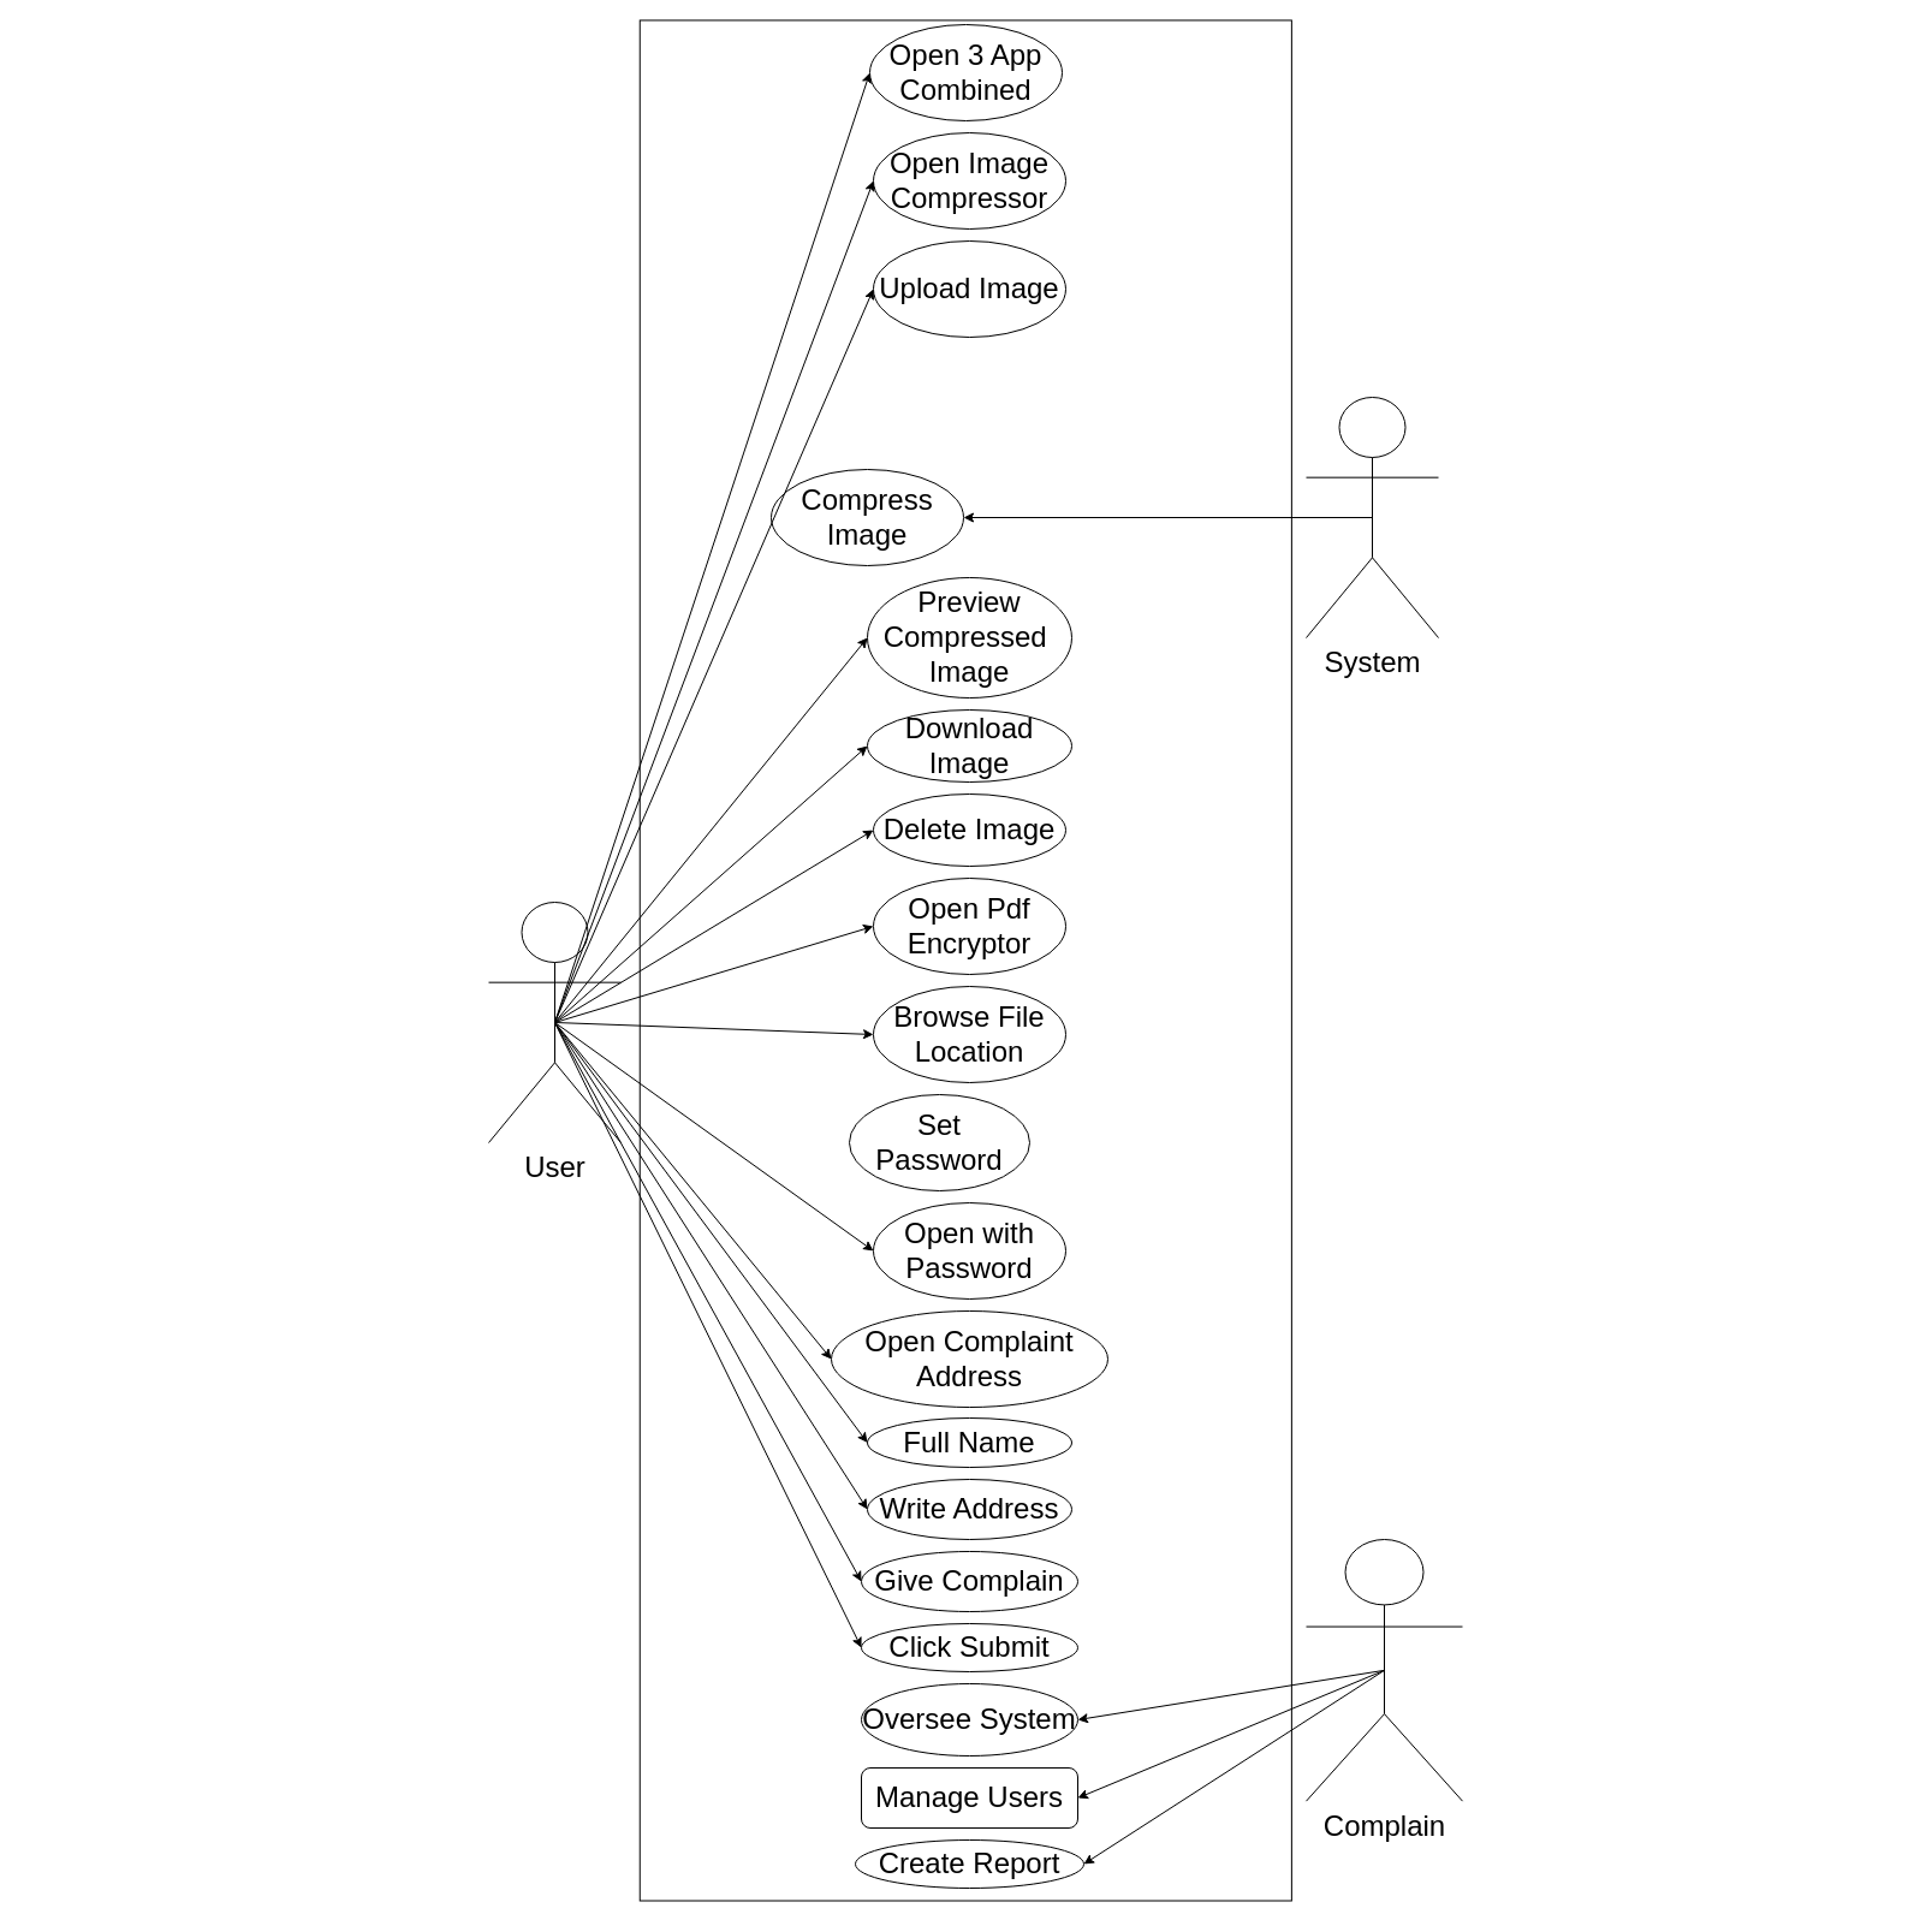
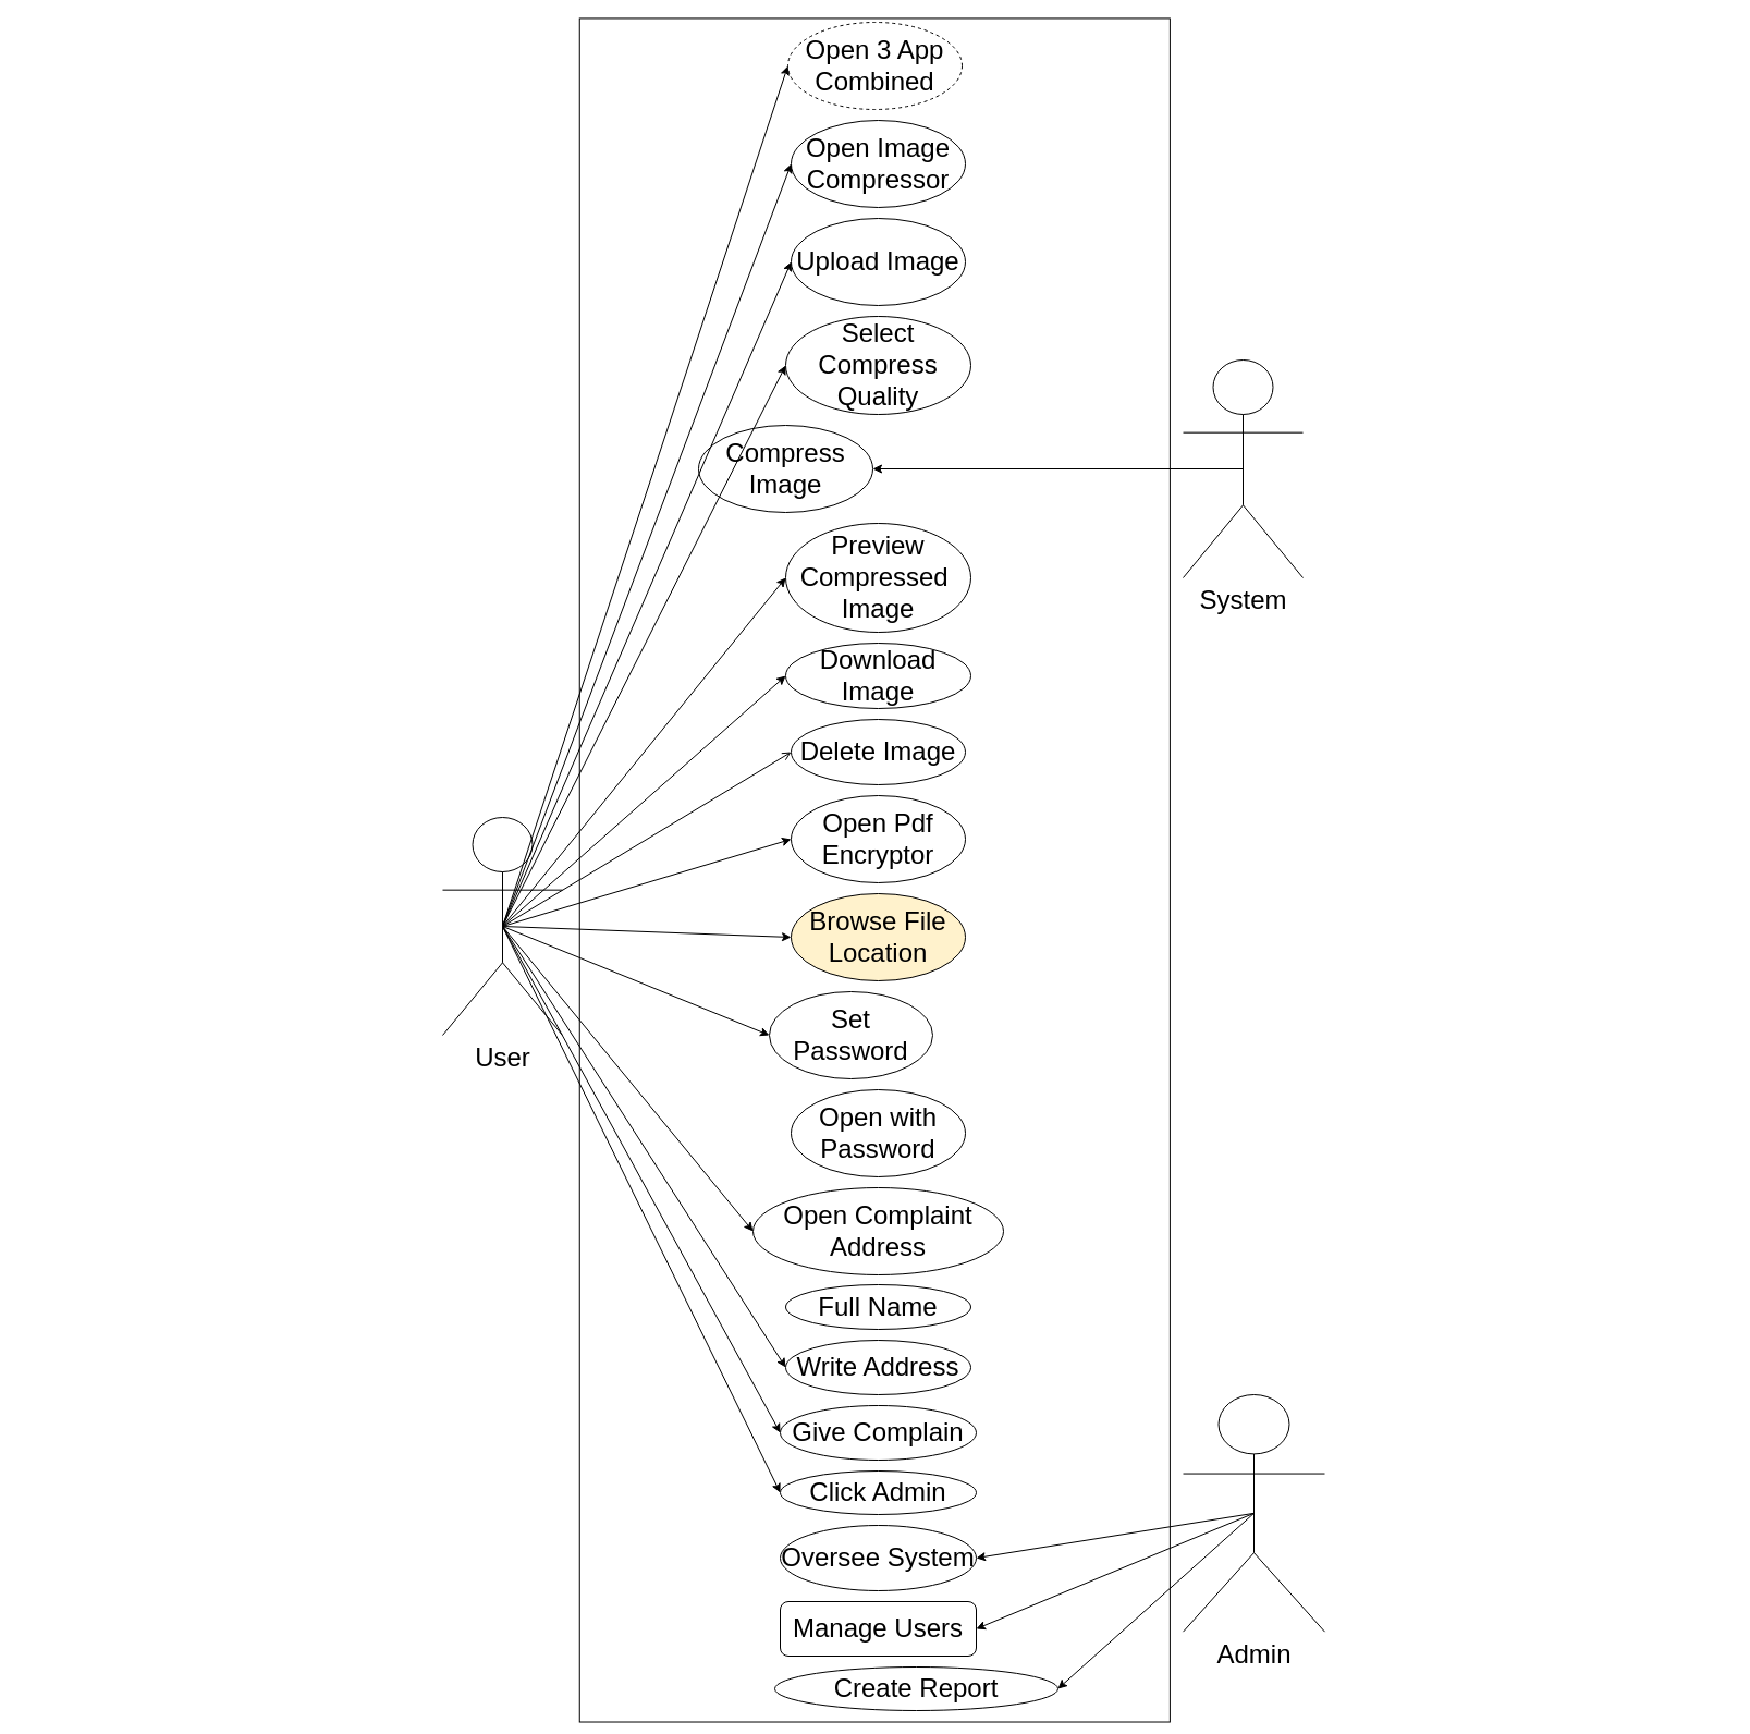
  <mxCell id="0" />
  <mxCell id="1" parent="0" />
  <mxCell id="2" value="" style="rounded=0;whiteSpace=wrap;html=1;rotation=-90;" parent="1" vertex="1"><mxGeometry x="20.79" y="527.42" width="1564.07" height="542.12" as="geometry" /></mxCell>
  <mxCell id="3" value="&lt;font style=&quot;font-size: 24px;&quot;&gt;User&lt;/font&gt;" style="shape=umlActor;verticalLabelPosition=bottom;verticalAlign=top;html=1;outlineConnect=0;" parent="1" vertex="1"><mxGeometry x="406" y="750" width="110" height="200" as="geometry" /></mxCell>
  <mxCell id="4" value="&lt;font style=&quot;font-size: 24px;&quot;&gt;System&lt;/font&gt;" style="shape=umlActor;verticalLabelPosition=bottom;verticalAlign=top;html=1;outlineConnect=0;" parent="1" vertex="1"><mxGeometry x="1086" y="330" width="110" height="200" as="geometry" /></mxCell>
- <mxCell id="5" value="&lt;font style=&quot;font-size: 24px;&quot;&gt;Complain&lt;/font&gt;" style="shape=umlActor;verticalLabelPosition=bottom;verticalAlign=top;html=1;outlineConnect=0;" parent="1" vertex="1"><mxGeometry x="1086" y="1280" width="130" height="217.65" as="geometry" /></mxCell>
+ <mxCell id="5" value="&lt;font style=&quot;font-size: 24px;&quot;&gt;Admin&lt;/font&gt;" style="shape=umlActor;verticalLabelPosition=bottom;verticalAlign=top;html=1;outlineConnect=0;" parent="1" vertex="1"><mxGeometry x="1086" y="1280" width="130" height="217.65" as="geometry" /></mxCell>
  <mxCell id="6" value="&lt;font style=&quot;font-size: 24px;&quot;&gt;Upload Image&lt;/font&gt;" style="ellipse;whiteSpace=wrap;html=1;" parent="1" vertex="1"><mxGeometry x="726" y="200" width="160" height="80" as="geometry" /></mxCell>
+ <mxCell id="7" value="&lt;font style=&quot;font-size: 24px;&quot;&gt;Select Compress Quality&lt;/font&gt;" style="ellipse;whiteSpace=wrap;html=1;" parent="1" vertex="1"><mxGeometry x="721" y="290" width="170" height="90" as="geometry" /></mxCell>
  <mxCell id="8" value="&lt;font style=&quot;font-size: 24px;&quot;&gt;Compress Image&lt;/font&gt;" style="ellipse;whiteSpace=wrap;html=1;" parent="1" vertex="1"><mxGeometry x="641" y="390" width="160" height="80" as="geometry" /></mxCell>
  <mxCell id="9" value="&lt;font style=&quot;font-size: 24px;&quot;&gt;Preview Compressed&amp;nbsp;&lt;br&gt;Image&lt;/font&gt;" style="ellipse;whiteSpace=wrap;html=1;" parent="1" vertex="1"><mxGeometry x="721" y="480" width="170" height="100" as="geometry" /></mxCell>
  <mxCell id="10" value="&lt;font style=&quot;font-size: 24px;&quot;&gt;Download Image&lt;/font&gt;" style="ellipse;whiteSpace=wrap;html=1;" parent="1" vertex="1"><mxGeometry x="721" y="590" width="170" height="60" as="geometry" /></mxCell>
  <mxCell id="11" value="&lt;font style=&quot;font-size: 24px;&quot;&gt;Delete Image&lt;/font&gt;" style="ellipse;whiteSpace=wrap;html=1;" parent="1" vertex="1"><mxGeometry x="726" y="660" width="160" height="60" as="geometry" /></mxCell>
  <mxCell id="12" value="&lt;font style=&quot;font-size: 24px;&quot;&gt;Open Image Compressor&lt;/font&gt;" style="ellipse;whiteSpace=wrap;html=1;" parent="1" vertex="1"><mxGeometry x="726" y="110" width="160" height="80" as="geometry" /></mxCell>
  <mxCell id="13" value="&lt;font style=&quot;font-size: 24px;&quot;&gt;Set Password&lt;/font&gt;" style="ellipse;whiteSpace=wrap;html=1;" parent="1" vertex="1"><mxGeometry x="706" y="910" width="150" height="80" as="geometry" /></mxCell>
- <mxCell id="14" value="&lt;font style=&quot;font-size: 24px;&quot;&gt;Browse File Location&lt;/font&gt;" style="ellipse;whiteSpace=wrap;html=1;" parent="1" vertex="1"><mxGeometry x="726" y="820" width="160" height="80" as="geometry" /></mxCell>
+ <mxCell id="14" value="&lt;font style=&quot;font-size: 24px;&quot;&gt;Browse File Location&lt;/font&gt;" style="ellipse;whiteSpace=wrap;html=1;fillColor=#fff2cc;" parent="1" vertex="1"><mxGeometry x="726" y="820" width="160" height="80" as="geometry" /></mxCell>
  <mxCell id="15" value="&lt;font style=&quot;font-size: 24px;&quot;&gt;Open with Password&lt;/font&gt;" style="ellipse;whiteSpace=wrap;html=1;" parent="1" vertex="1"><mxGeometry x="726" y="1000" width="160" height="80" as="geometry" /></mxCell>
  <mxCell id="16" value="&lt;font style=&quot;font-size: 24px;&quot;&gt;Full Name&lt;/font&gt;" style="ellipse;whiteSpace=wrap;html=1;" parent="1" vertex="1"><mxGeometry x="721" y="1179" width="170" height="41" as="geometry" /></mxCell>
  <mxCell id="17" value="&lt;font style=&quot;font-size: 24px;&quot;&gt;Write Address&lt;/font&gt;" style="ellipse;whiteSpace=wrap;html=1;" parent="1" vertex="1"><mxGeometry x="721" y="1230" width="170" height="50" as="geometry" /></mxCell>
  <mxCell id="18" value="&lt;font style=&quot;font-size: 24px;&quot;&gt;Give Complain&lt;/font&gt;" style="ellipse;whiteSpace=wrap;html=1;" parent="1" vertex="1"><mxGeometry x="716" y="1290" width="180" height="50" as="geometry" /></mxCell>
- <mxCell id="19" value="&lt;font style=&quot;font-size: 24px;&quot;&gt;Click Submit&lt;/font&gt;" style="ellipse;whiteSpace=wrap;html=1;" parent="1" vertex="1"><mxGeometry x="716" y="1350" width="180" height="40" as="geometry" /></mxCell>
+ <mxCell id="19" value="&lt;font style=&quot;font-size: 24px;&quot;&gt;Click Admin&lt;/font&gt;" style="ellipse;whiteSpace=wrap;html=1;" parent="1" vertex="1"><mxGeometry x="716" y="1350" width="180" height="40" as="geometry" /></mxCell>
  <mxCell id="20" value="&lt;font style=&quot;font-size: 24px;&quot;&gt;Oversee System&lt;/font&gt;" style="ellipse;whiteSpace=wrap;html=1;" parent="1" vertex="1"><mxGeometry x="716" y="1400" width="180" height="60" as="geometry" /></mxCell>
  <mxCell id="21" value="&lt;font style=&quot;font-size: 24px;&quot;&gt;Manage Users&lt;/font&gt;" style="whiteSpace=wrap;html=1;rounded=1;" parent="1" vertex="1"><mxGeometry x="716" y="1470" width="180" height="50" as="geometry" /></mxCell>
- <mxCell id="22" value="&lt;font style=&quot;font-size: 24px;&quot;&gt;Create Report&lt;/font&gt;" style="ellipse;whiteSpace=wrap;html=1;" parent="1" vertex="1"><mxGeometry x="711" y="1530" width="190" height="40" as="geometry" /></mxCell>
+ <mxCell id="22" value="&lt;font style=&quot;font-size: 24px;&quot;&gt;Create Report&lt;/font&gt;" style="ellipse;whiteSpace=wrap;html=1;" parent="1" vertex="1"><mxGeometry x="711" y="1530" width="260" height="40" as="geometry" /></mxCell>
+ <mxCell id="23" value="" style="endArrow=classic;html=1;rounded=0;exitX=0.5;exitY=0.5;exitDx=0;exitDy=0;exitPerimeter=0;entryX=0;entryY=0.5;entryDx=0;entryDy=0;" parent="1" source="3" target="7" edge="1"><mxGeometry width="50" height="50" relative="1" as="geometry"><mxPoint x="576" y="370" as="sourcePoint" /><mxPoint x="626" y="320" as="targetPoint" /></mxGeometry></mxCell>
  <mxCell id="24" value="" style="endArrow=classic;html=1;rounded=0;exitX=0.5;exitY=0.5;exitDx=0;exitDy=0;exitPerimeter=0;entryX=0;entryY=0.5;entryDx=0;entryDy=0;" parent="1" source="3" target="6" edge="1"><mxGeometry width="50" height="50" relative="1" as="geometry"><mxPoint x="576" y="370" as="sourcePoint" /><mxPoint x="626" y="320" as="targetPoint" /></mxGeometry></mxCell>
  <mxCell id="25" value="" style="endArrow=classic;html=1;rounded=0;exitX=0.5;exitY=0.5;exitDx=0;exitDy=0;exitPerimeter=0;entryX=0;entryY=0.5;entryDx=0;entryDy=0;" parent="1" source="3" target="9" edge="1"><mxGeometry width="50" height="50" relative="1" as="geometry"><mxPoint x="666" y="560" as="sourcePoint" /><mxPoint x="716" y="510" as="targetPoint" /></mxGeometry></mxCell>
  <mxCell id="26" value="" style="endArrow=classic;html=1;rounded=0;entryX=1;entryY=0.5;entryDx=0;entryDy=0;exitX=0.5;exitY=0.5;exitDx=0;exitDy=0;exitPerimeter=0;" parent="1" source="4" target="8" edge="1"><mxGeometry width="50" height="50" relative="1" as="geometry"><mxPoint x="666" y="560" as="sourcePoint" /><mxPoint x="716" y="510" as="targetPoint" /></mxGeometry></mxCell>
  <mxCell id="27" value="" style="endArrow=classic;html=1;rounded=0;exitX=0.5;exitY=0.5;exitDx=0;exitDy=0;exitPerimeter=0;entryX=0;entryY=0.5;entryDx=0;entryDy=0;" parent="1" source="3" edge="1" target="10"><mxGeometry width="50" height="50" relative="1" as="geometry"><mxPoint x="666" y="560" as="sourcePoint" /><mxPoint x="716" y="510" as="targetPoint" /></mxGeometry></mxCell>
  <mxCell id="28" value="" style="endArrow=classic;html=1;rounded=0;entryX=0;entryY=0.5;entryDx=0;entryDy=0;exitX=0.5;exitY=0.5;exitDx=0;exitDy=0;exitPerimeter=0;" parent="1" source="3" target="12" edge="1"><mxGeometry width="50" height="50" relative="1" as="geometry"><mxPoint x="666" y="740" as="sourcePoint" /><mxPoint x="716" y="690" as="targetPoint" /></mxGeometry></mxCell>
- <mxCell id="29" value="" style="endArrow=classic;html=1;rounded=0;exitX=0.5;exitY=0.5;exitDx=0;exitDy=0;exitPerimeter=0;entryX=0;entryY=0.5;entryDx=0;entryDy=0;" parent="1" source="3" target="11" edge="1"><mxGeometry width="50" height="50" relative="1" as="geometry"><mxPoint x="666" y="560" as="sourcePoint" /><mxPoint x="716" y="510" as="targetPoint" /></mxGeometry></mxCell>
+ <mxCell id="29" value="" style="endArrow=open;html=1;rounded=0;exitX=0.5;exitY=0.5;exitDx=0;exitDy=0;exitPerimeter=0;entryX=0;entryY=0.5;entryDx=0;entryDy=0;" parent="1" source="3" target="11" edge="1"><mxGeometry width="50" height="50" relative="1" as="geometry"><mxPoint x="666" y="560" as="sourcePoint" /><mxPoint x="716" y="510" as="targetPoint" /></mxGeometry></mxCell>
+ <mxCell id="30" value="" style="endArrow=classic;html=1;rounded=0;entryX=0;entryY=0.5;entryDx=0;entryDy=0;exitX=0.5;exitY=0.5;exitDx=0;exitDy=0;exitPerimeter=0;" parent="1" source="3" target="13" edge="1"><mxGeometry width="50" height="50" relative="1" as="geometry"><mxPoint x="666" y="740" as="sourcePoint" /><mxPoint x="716" y="690" as="targetPoint" /></mxGeometry></mxCell>
  <mxCell id="31" value="" style="endArrow=classic;html=1;rounded=0;exitX=0.5;exitY=0.5;exitDx=0;exitDy=0;exitPerimeter=0;entryX=0;entryY=0.5;entryDx=0;entryDy=0;" parent="1" source="3" target="14" edge="1"><mxGeometry width="50" height="50" relative="1" as="geometry"><mxPoint x="666" y="740" as="sourcePoint" /><mxPoint x="716" y="690" as="targetPoint" /></mxGeometry></mxCell>
- <mxCell id="32" value="" style="endArrow=classic;html=1;rounded=0;exitX=0.5;exitY=0.5;exitDx=0;exitDy=0;exitPerimeter=0;entryX=0;entryY=0.5;entryDx=0;entryDy=0;" parent="1" source="3" target="15" edge="1"><mxGeometry width="50" height="50" relative="1" as="geometry"><mxPoint x="666" y="740" as="sourcePoint" /><mxPoint x="716" y="690" as="targetPoint" /></mxGeometry></mxCell>
- <mxCell id="33" value="" style="endArrow=classic;html=1;rounded=0;exitX=0.5;exitY=0.5;exitDx=0;exitDy=0;exitPerimeter=0;entryX=0;entryY=0.5;entryDx=0;entryDy=0;" parent="1" source="3" target="16" edge="1"><mxGeometry width="50" height="50" relative="1" as="geometry"><mxPoint x="926" y="900" as="sourcePoint" /><mxPoint x="976" y="850" as="targetPoint" /></mxGeometry></mxCell>
  <mxCell id="34" value="" style="endArrow=classic;html=1;rounded=0;exitX=0.5;exitY=0.5;exitDx=0;exitDy=0;exitPerimeter=0;entryX=0;entryY=0.5;entryDx=0;entryDy=0;" parent="1" source="3" target="17" edge="1"><mxGeometry width="50" height="50" relative="1" as="geometry"><mxPoint x="756" y="1220" as="sourcePoint" /><mxPoint x="806" y="1170" as="targetPoint" /></mxGeometry></mxCell>
  <mxCell id="35" value="" style="endArrow=classic;html=1;rounded=0;exitX=0.5;exitY=0.5;exitDx=0;exitDy=0;exitPerimeter=0;entryX=0;entryY=0.5;entryDx=0;entryDy=0;" parent="1" source="3" target="18" edge="1"><mxGeometry width="50" height="50" relative="1" as="geometry"><mxPoint x="756" y="1220" as="sourcePoint" /><mxPoint x="806" y="1170" as="targetPoint" /></mxGeometry></mxCell>
  <mxCell id="36" value="" style="endArrow=classic;html=1;rounded=0;exitX=0.5;exitY=0.5;exitDx=0;exitDy=0;exitPerimeter=0;entryX=0;entryY=0.5;entryDx=0;entryDy=0;" parent="1" source="3" target="19" edge="1"><mxGeometry width="50" height="50" relative="1" as="geometry"><mxPoint x="756" y="1220" as="sourcePoint" /><mxPoint x="806" y="1170" as="targetPoint" /></mxGeometry></mxCell>
  <mxCell id="37" value="" style="endArrow=classic;html=1;rounded=0;exitX=0.5;exitY=0.5;exitDx=0;exitDy=0;exitPerimeter=0;entryX=1;entryY=0.5;entryDx=0;entryDy=0;" parent="1" source="5" target="20" edge="1"><mxGeometry width="50" height="50" relative="1" as="geometry"><mxPoint x="756" y="1380" as="sourcePoint" /><mxPoint x="806" y="1330" as="targetPoint" /></mxGeometry></mxCell>
  <mxCell id="38" value="" style="endArrow=classic;html=1;rounded=0;entryX=1;entryY=0.5;entryDx=0;entryDy=0;exitX=0.5;exitY=0.5;exitDx=0;exitDy=0;exitPerimeter=0;" parent="1" source="5" target="21" edge="1"><mxGeometry width="50" height="50" relative="1" as="geometry"><mxPoint x="1156" y="1200" as="sourcePoint" /><mxPoint x="806" y="1330" as="targetPoint" /></mxGeometry></mxCell>
  <mxCell id="39" value="" style="endArrow=classic;html=1;rounded=0;exitX=0.5;exitY=0.5;exitDx=0;exitDy=0;exitPerimeter=0;entryX=1;entryY=0.5;entryDx=0;entryDy=0;" parent="1" source="5" target="22" edge="1"><mxGeometry width="50" height="50" relative="1" as="geometry"><mxPoint x="756" y="1380" as="sourcePoint" /><mxPoint x="806" y="1330" as="targetPoint" /></mxGeometry></mxCell>
  <mxCell id="40" value="&lt;font style=&quot;font-size: 24px;&quot;&gt;Open Complaint Address&lt;/font&gt;" style="ellipse;whiteSpace=wrap;html=1;" vertex="1" parent="1"><mxGeometry x="691" y="1090" width="230" height="80" as="geometry" /></mxCell>
  <mxCell id="41" value="" style="endArrow=classic;html=1;rounded=0;exitX=0.5;exitY=0.5;exitDx=0;exitDy=0;exitPerimeter=0;entryX=0;entryY=0.5;entryDx=0;entryDy=0;" edge="1" parent="1" source="3" target="40"><mxGeometry width="50" height="50" relative="1" as="geometry"><mxPoint x="786" y="1080" as="sourcePoint" /><mxPoint x="836" y="1030" as="targetPoint" /></mxGeometry></mxCell>
  <mxCell id="42" value="&lt;font style=&quot;font-size: 24px;&quot;&gt;Open Pdf Encryptor&lt;/font&gt;" style="ellipse;whiteSpace=wrap;html=1;" vertex="1" parent="1"><mxGeometry x="726" y="730" width="160" height="80" as="geometry" /></mxCell>
  <mxCell id="43" value="" style="endArrow=classic;html=1;rounded=0;exitX=0.5;exitY=0.5;exitDx=0;exitDy=0;exitPerimeter=0;entryX=0;entryY=0.5;entryDx=0;entryDy=0;" edge="1" parent="1" source="3" target="42"><mxGeometry width="50" height="50" relative="1" as="geometry"><mxPoint x="616" y="880" as="sourcePoint" /><mxPoint x="666" y="830" as="targetPoint" /></mxGeometry></mxCell>
- <mxCell id="44" value="&lt;font style=&quot;font-size: 24px;&quot;&gt;Open 3 App Combined&lt;/font&gt;" style="ellipse;whiteSpace=wrap;html=1;" vertex="1" parent="1"><mxGeometry x="723" y="20" width="160" height="80" as="geometry" /></mxCell>
+ <mxCell id="44" value="&lt;font style=&quot;font-size: 24px;&quot;&gt;Open 3 App Combined&lt;/font&gt;" style="ellipse;whiteSpace=wrap;html=1;dashed=1;" vertex="1" parent="1"><mxGeometry x="723" y="20" width="160" height="80" as="geometry" /></mxCell>
  <mxCell id="45" value="" style="endArrow=classic;html=1;rounded=0;exitX=0.5;exitY=0.5;exitDx=0;exitDy=0;exitPerimeter=0;entryX=0;entryY=0.5;entryDx=0;entryDy=0;" edge="1" parent="1" source="3" target="44"><mxGeometry width="50" height="50" relative="1" as="geometry"><mxPoint x="616" y="750" as="sourcePoint" /><mxPoint x="666" y="700" as="targetPoint" /></mxGeometry></mxCell>
